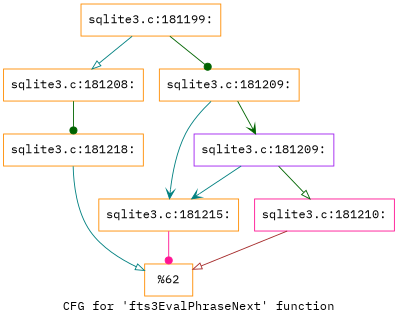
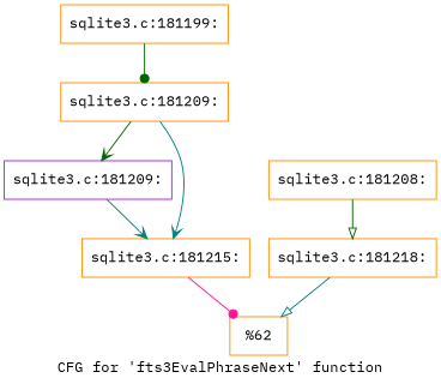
  digraph {
    fontname="IBM Plex Mono"
    label="CFG for 'fts3EvalPhraseNext' function"
    node [color=darkorange fontname="IBM Plex Mono" shape=record]
    edge [arrowhead=onormal color=teal fontname="IBM Plex Mono"]
    n1 [label="{sqlite3.c:181199:}"]
    n2 [label="{sqlite3.c:181208:}"]
    n3 [label="{sqlite3.c:181209:}"]
    n4 [label="{sqlite3.c:181218:}"]
    n5 [color=purple label="{sqlite3.c:181209:}"]
    n6 [label="{sqlite3.c:181215:}"]
    n7 [label="{%62}"]
-   n8 [color=deeppink label="{sqlite3.c:181210:}"]
-   n1 -> n2
    n1 -> n3 [arrowhead=dot color=darkgreen]
-   n2 -> n4 [arrowhead=dot color=darkgreen]
+   n2 -> n4 [color=darkgreen]
    n3 -> n5 [arrowhead=vee color=darkgreen]
    n3 -> n6 [arrowhead=vee]
    n4 -> n7
    n5 -> n6 [arrowhead=vee]
-   n5 -> n8 [color=darkgreen]
    n6 -> n7 [arrowhead=dot color=deeppink]
-   n8 -> n7 [color=brown]
  }
